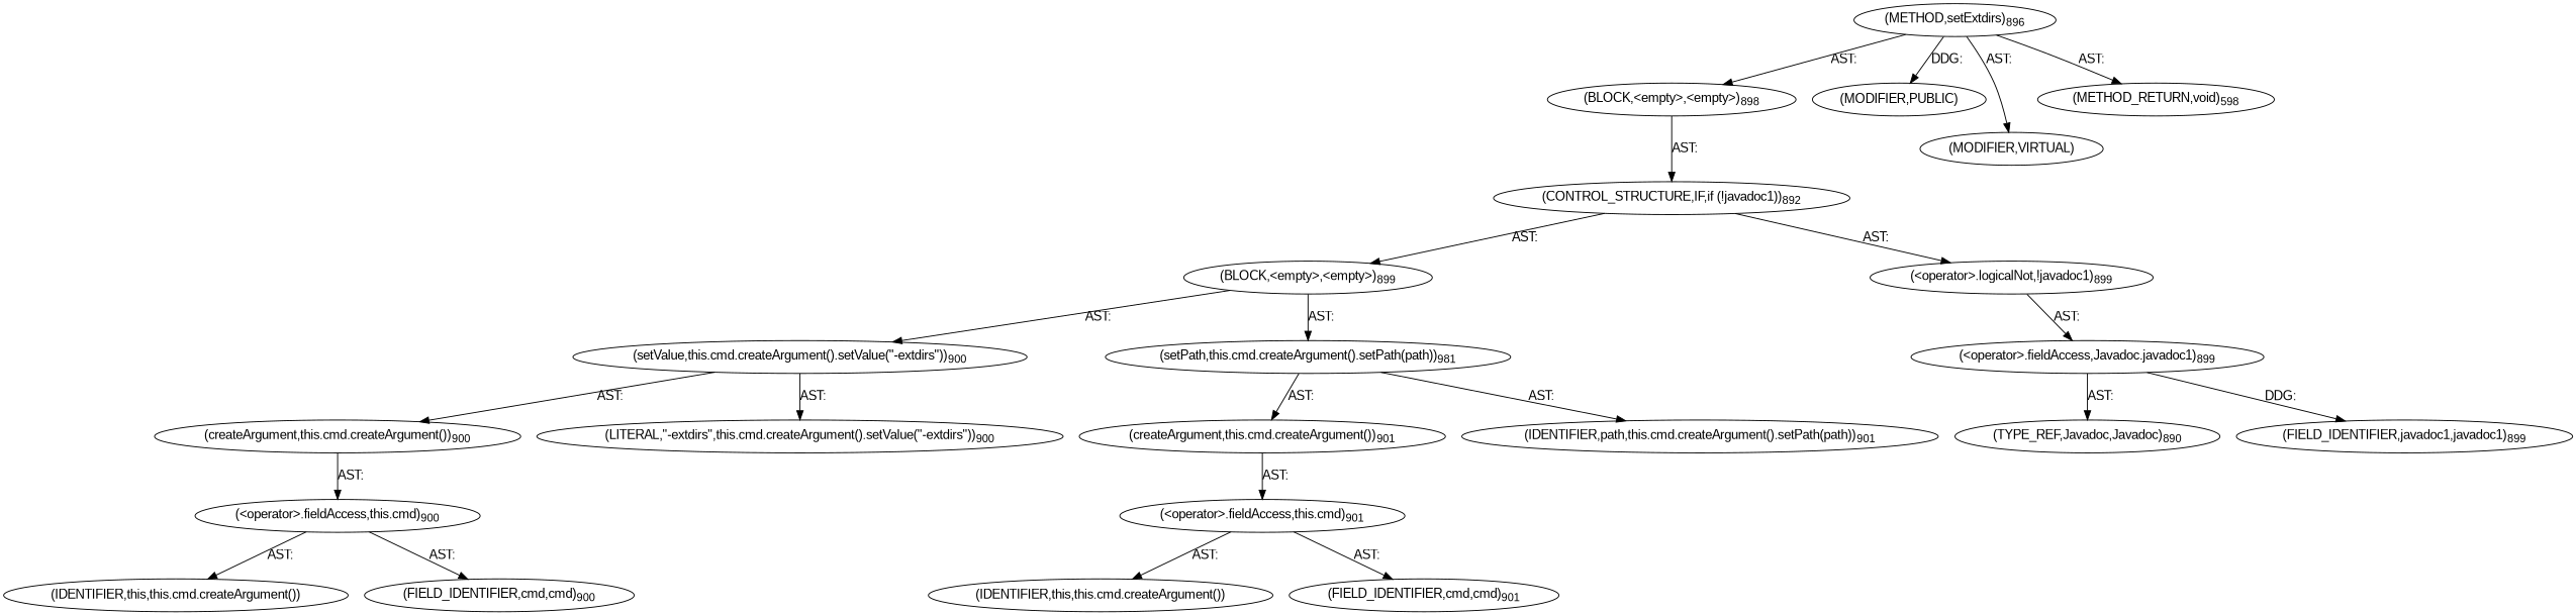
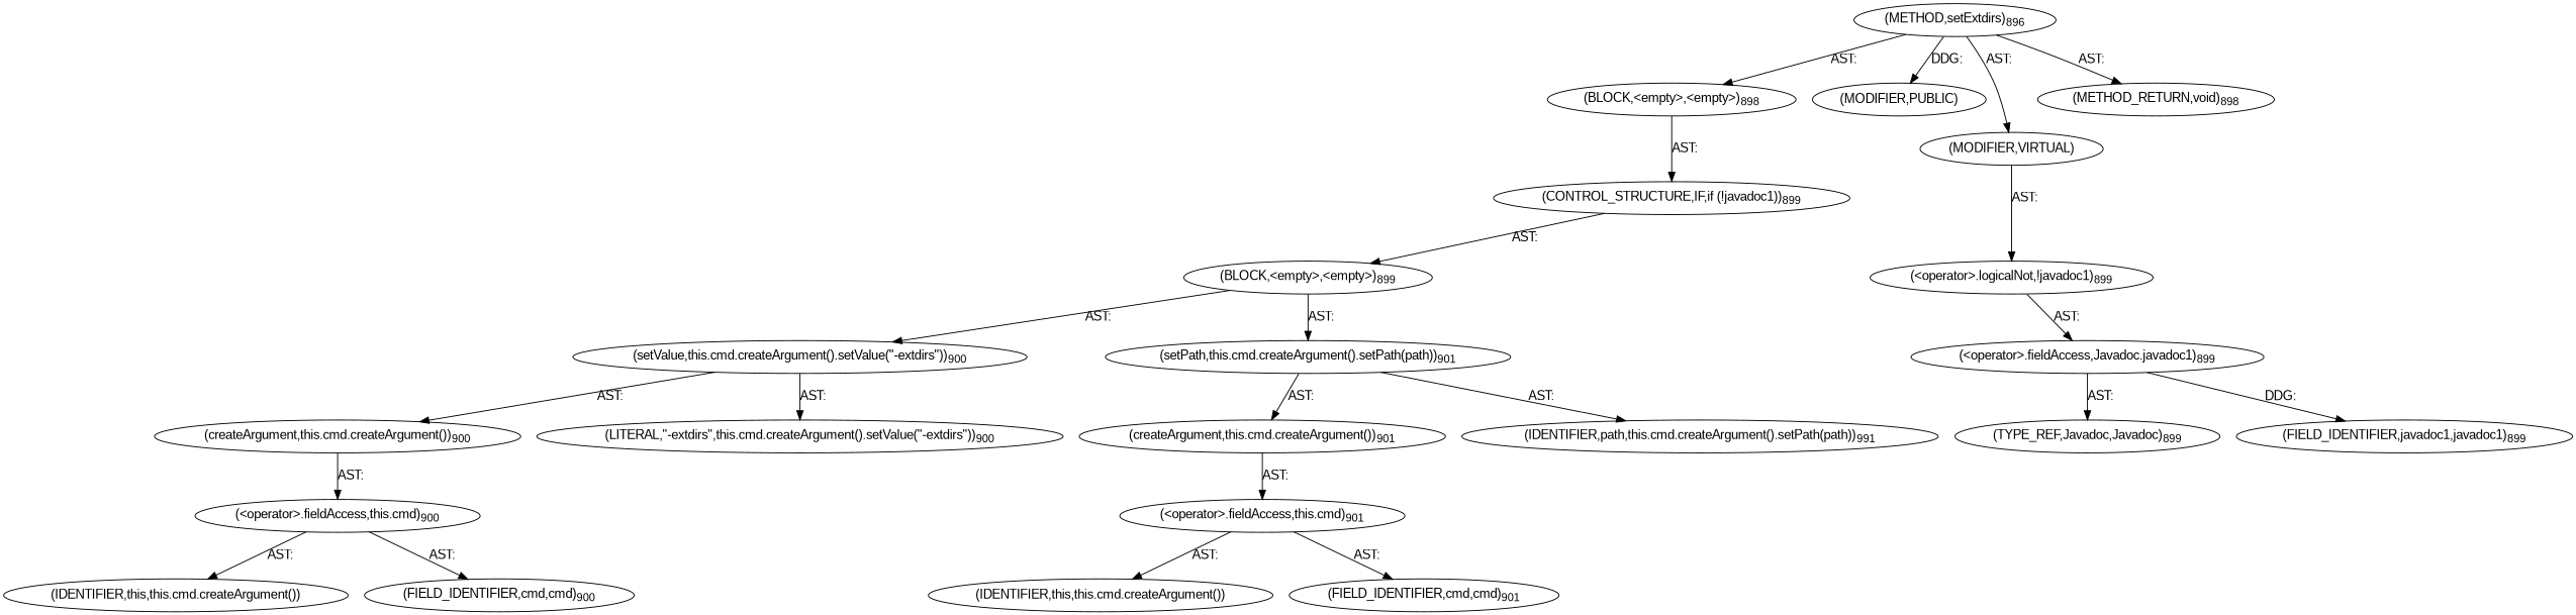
  digraph {
    fontname="Liberation Sans"
    node [fontname="Liberation Sans"]
    edge [fontname="Liberation Sans"]
    n1 [label=<(METHOD,setExtdirs)<SUB>896</SUB>>]
    n2 [label=<(BLOCK,&lt;empty&gt;,&lt;empty&gt;)<SUB>898</SUB>>]
    n3 [label=<(MODIFIER,PUBLIC)>]
    n4 [label=<(MODIFIER,VIRTUAL)>]
-   n5 [label=<(METHOD_RETURN,void)<SUB>598</SUB>>]
-   n6 [label=<(CONTROL_STRUCTURE,IF,if (!javadoc1))<SUB>892</SUB>>]
+   n5 [label=<(METHOD_RETURN,void)<SUB>898</SUB>>]
+   n6 [label=<(CONTROL_STRUCTURE,IF,if (!javadoc1))<SUB>899</SUB>>]
    n7 [label=<(&lt;operator&gt;.logicalNot,!javadoc1)<SUB>899</SUB>>]
    n8 [label=<(BLOCK,&lt;empty&gt;,&lt;empty&gt;)<SUB>899</SUB>>]
    n9 [label=<(&lt;operator&gt;.fieldAccess,Javadoc.javadoc1)<SUB>899</SUB>>]
    n10 [label=<(setValue,this.cmd.createArgument().setValue(&quot;-extdirs&quot;))<SUB>900</SUB>>]
-   n11 [label=<(setPath,this.cmd.createArgument().setPath(path))<SUB>981</SUB>>]
-   n12 [label=<(TYPE_REF,Javadoc,Javadoc)<SUB>890</SUB>>]
+   n11 [label=<(setPath,this.cmd.createArgument().setPath(path))<SUB>901</SUB>>]
+   n12 [label=<(TYPE_REF,Javadoc,Javadoc)<SUB>899</SUB>>]
    n13 [label=<(FIELD_IDENTIFIER,javadoc1,javadoc1)<SUB>899</SUB>>]
    n14 [label=<(createArgument,this.cmd.createArgument())<SUB>900</SUB>>]
    n15 [label=<(LITERAL,&quot;-extdirs&quot;,this.cmd.createArgument().setValue(&quot;-extdirs&quot;))<SUB>900</SUB>>]
    n16 [label=<(createArgument,this.cmd.createArgument())<SUB>901</SUB>>]
-   n17 [label=<(IDENTIFIER,path,this.cmd.createArgument().setPath(path))<SUB>901</SUB>>]
+   n17 [label=<(IDENTIFIER,path,this.cmd.createArgument().setPath(path))<SUB>991</SUB>>]
    n18 [label=<(&lt;operator&gt;.fieldAccess,this.cmd)<SUB>900</SUB>>]
    n19 [label=<(IDENTIFIER,this,this.cmd.createArgument())>]
    n20 [label=<(FIELD_IDENTIFIER,cmd,cmd)<SUB>900</SUB>>]
    n21 [label=<(&lt;operator&gt;.fieldAccess,this.cmd)<SUB>901</SUB>>]
    n22 [label=<(IDENTIFIER,this,this.cmd.createArgument())>]
    n23 [label=<(FIELD_IDENTIFIER,cmd,cmd)<SUB>901</SUB>>]
    n1 -> n2 [label="AST: "]
    n1 -> n3 [label="DDG: "]
    n1 -> n4 [label="AST: "]
    n1 -> n5 [label="AST: "]
    n2 -> n6 [label="AST: "]
-   n6 -> n7 [label="AST: "]
+   n4 -> n7 [label="AST: "]
    n6 -> n8 [label="AST: "]
    n7 -> n9 [label="AST: "]
    n8 -> n10 [label="AST: "]
    n8 -> n11 [label="AST: "]
    n9 -> n12 [label="AST: "]
    n9 -> n13 [label="DDG: "]
    n10 -> n14 [label="AST: "]
    n10 -> n15 [label="AST: "]
    n11 -> n16 [label="AST: "]
    n11 -> n17 [label="AST: "]
    n14 -> n18 [label="AST: "]
    n16 -> n21 [label="AST: "]
    n18 -> n19 [label="AST: "]
    n18 -> n20 [label="AST: "]
    n21 -> n22 [label="AST: "]
    n21 -> n23 [label="AST: "]
  }
